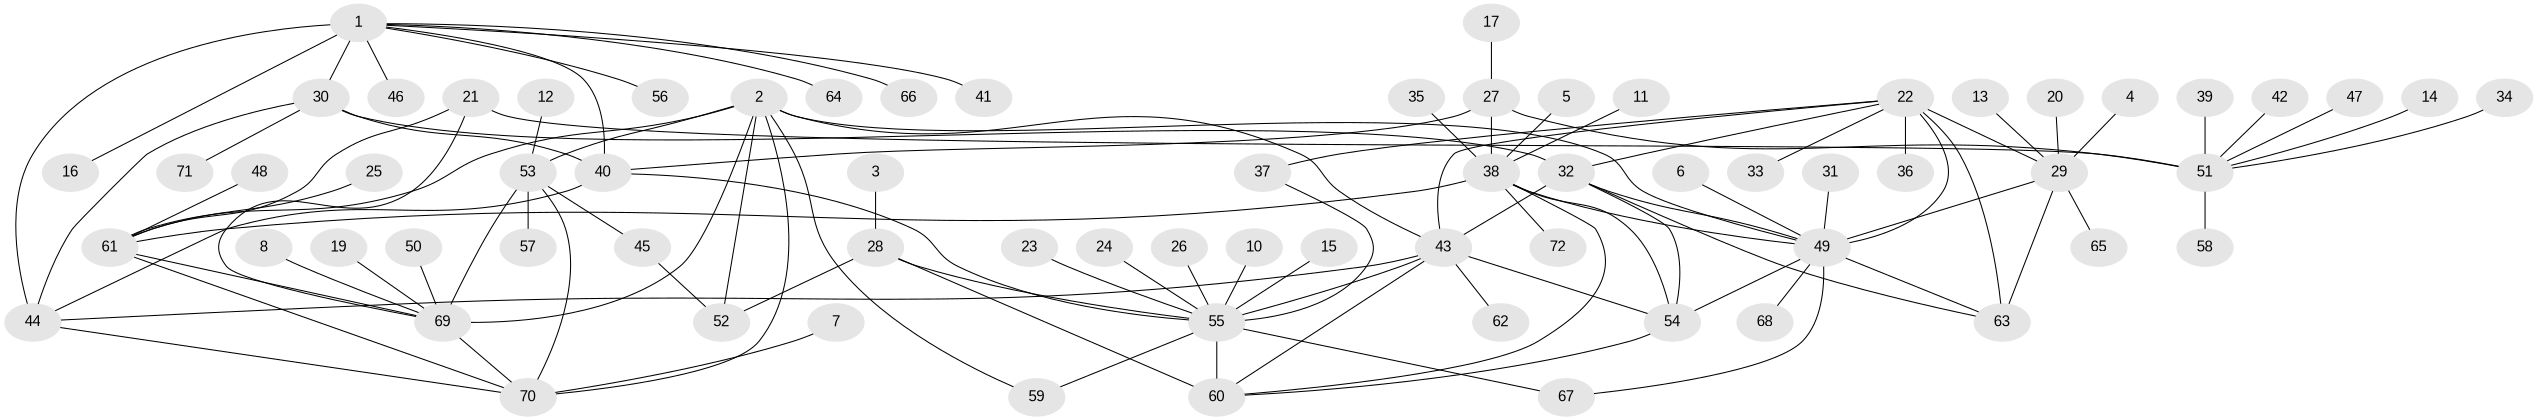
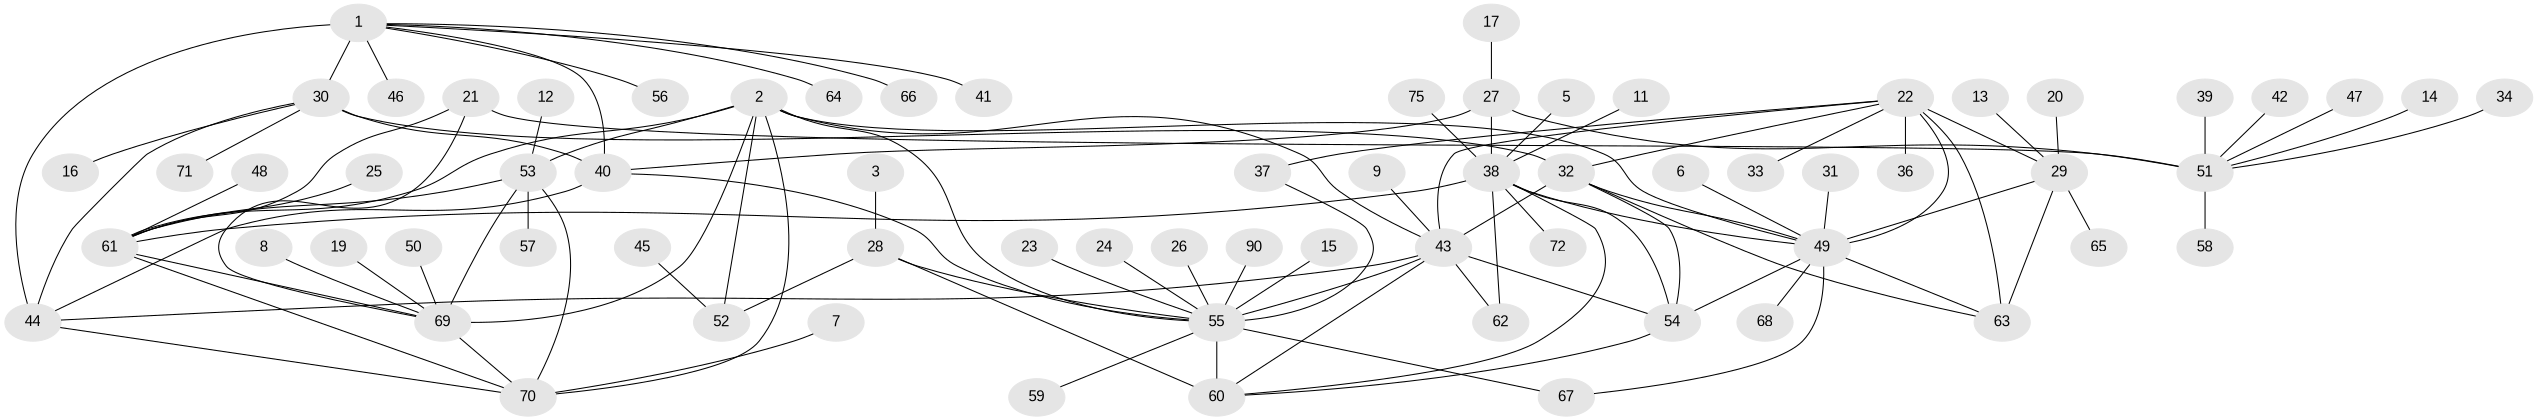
  graph {
    fontname="Liberation Sans"
    node [color=gray90 fontname="Liberation Sans" style=filled]
    edge [fontname="Liberation Sans" weight=1.0]
    1
    16
    30
    40
    41
    44
    46
    56
    64
    66
    32
    71
    55
    70
    2
    43
    49
    52
    53
    61
    69
    60
    54
    62
    63
    67
    68
    57
    59
    3
    28
-   4
    29
    65
    5
    38
    72
    6
    7
    8
-   10
+   9
+   10 [label=90]
    11
    12
    13
    14
    51
    58
    15
    17
    27
    19
    20
    21
    22
    33
    36
    37
    23
    24
    25
    26
    31
    34
-   35
+   35 [label=75]
    39
    42
    45
    47
    48
    50
-   1 -- 16
+   30 -- 16
    1 -- 30 [weight=4.0]
    1 -- 40 [weight=4.0]
    1 -- 41
    1 -- 44 [weight=4.0]
    1 -- 46
    1 -- 56
    1 -- 64
    1 -- 66
    30 -- 40
    30 -- 44
    30 -- 32
    30 -- 71
    40 -- 44
    40 -- 55
    44 -- 70
    32 -- 43
    32 -- 49
    32 -- 54
    32 -- 63 [weight=2.0]
    55 -- 60 [weight=4.0]
    55 -- 67
    55 -- 59
-   2 -- 59
+   2 -- 55
    2 -- 70 [weight=3.0]
    2 -- 43
    2 -- 49
    2 -- 52
    2 -- 53
    2 -- 61
    2 -- 69
    43 -- 44
    43 -- 55 [weight=4.0]
    43 -- 60
    43 -- 54
    43 -- 62
    49 -- 54
    49 -- 63 [weight=2.0]
    49 -- 67
    49 -- 68
    53 -- 70 [weight=3.0]
-   53 -- 45
+   53 -- 61
    53 -- 69
    53 -- 57
    61 -- 70 [weight=3.0]
    61 -- 69
    69 -- 70 [weight=3.0]
    54 -- 60
    3 -- 28
    28 -- 55 [weight=4.0]
    28 -- 52
    28 -- 60
-   4 -- 29
    29 -- 49
    29 -- 63 [weight=2.0]
    29 -- 65
    5 -- 38
    38 -- 49
    38 -- 61
    38 -- 60
    38 -- 54
+   38 -- 62
    38 -- 72
    6 -- 49
    7 -- 70
    8 -- 69
+   9 -- 43
    10 -- 55
    11 -- 38
    12 -- 53
    13 -- 29
    14 -- 51
    51 -- 58
    15 -- 55
    17 -- 27
    27 -- 40
    27 -- 38 [weight=3.0]
    27 -- 51 [weight=3.0]
    19 -- 69
    20 -- 29
    21 -- 61
    21 -- 69
    21 -- 51
    22 -- 32 [weight=2.0]
    22 -- 43
    22 -- 49 [weight=2.0]
    22 -- 63 [weight=4.0]
    22 -- 29 [weight=2.0]
    22 -- 33
    22 -- 36
    22 -- 37
    37 -- 55
    23 -- 55
    24 -- 55
    25 -- 61
    26 -- 55
    31 -- 49
    34 -- 51
    35 -- 38
    39 -- 51
    42 -- 51
    45 -- 52
    47 -- 51
    48 -- 61
    50 -- 69
  }
